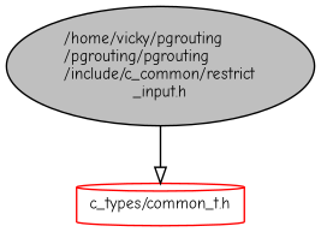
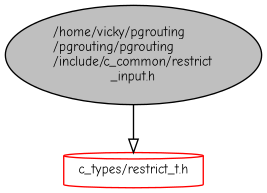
  digraph {
    fontname="Comic Neue"
    node [fontname="Comic Neue" fontsize=10 style=filled]
    n1 [color=black fillcolor=grey75 fontcolor=black height=0.2 label="/home/vicky/pgrouting\l/pgrouting/pgrouting\l/include/c_common/restrict\l_input.h" shape=ellipse width=0.4]
-   n2 [color=red fillcolor=white height=0.2 label="c_types/common_t.h" shape=cylinder width=0.4]
+   n2 [color=red fillcolor=white height=0.2 label="c_types/restrict_t.h" shape=cylinder width=0.4]
    n1 -> n2 [color=black fontname="Comic Neue" fontsize=10 labelfontname=Helvetica labelfontsize=10 style=solid arrowhead=onormal]
  }
